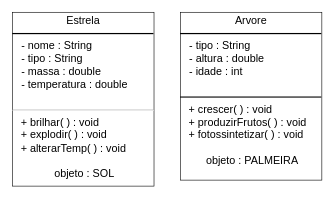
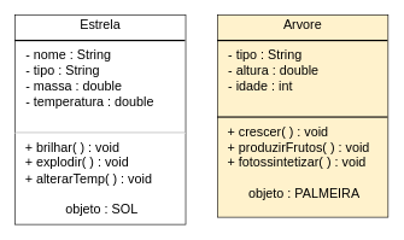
  <mxCell id="0" />
  <mxCell id="1" parent="0" />
  <mxCell id="2" value="&lt;p style=&quot;text-align: center; margin: 4px 0px 0px;&quot;&gt;Estrela&lt;/p&gt;&lt;hr style=&quot;text-align: center; border-style: solid;&quot;&gt;&lt;p style=&quot;margin:0px;margin-left:4px;&quot;&gt;&lt;/p&gt;&lt;div&gt;&lt;span style=&quot;background-color: transparent; color: light-dark(rgb(0, 0, 0), rgb(255, 255, 255));&quot;&gt;&amp;nbsp; &amp;nbsp;- nome : String&lt;/span&gt;&lt;/div&gt;&lt;div&gt;&lt;span style=&quot;background-color: transparent; color: light-dark(rgb(0, 0, 0), rgb(255, 255, 255));&quot;&gt;&amp;nbsp; &amp;nbsp;- tipo : String&lt;/span&gt;&lt;/div&gt;&lt;div&gt;&lt;span style=&quot;background-color: transparent; color: light-dark(rgb(0, 0, 0), rgb(255, 255, 255));&quot;&gt;&amp;nbsp; &amp;nbsp;- massa : double&lt;/span&gt;&lt;/div&gt;&lt;div&gt;&lt;span style=&quot;background-color: transparent; color: light-dark(rgb(0, 0, 0), rgb(255, 255, 255));&quot;&gt;&amp;nbsp; &amp;nbsp;- temperatura : double&lt;/span&gt;&lt;/div&gt;&lt;p style=&quot;margin: 0px 0px 0px 4px;&quot;&gt;&lt;br&gt;&lt;/p&gt;&lt;hr&gt;&lt;p style=&quot;margin: 0px 0px 0px 4px;&quot;&gt;&lt;span style=&quot;background-color: transparent; color: light-dark(rgb(0, 0, 0), rgb(255, 255, 255));&quot;&gt;&amp;nbsp; + brilhar( ) : void&lt;/span&gt;&lt;/p&gt;&lt;p style=&quot;margin: 0px 0px 0px 4px;&quot;&gt;&amp;nbsp;&amp;nbsp;&lt;span style=&quot;background-color: transparent; color: light-dark(rgb(0, 0, 0), rgb(255, 255, 255));&quot;&gt;+ explodir( ) : void&lt;/span&gt;&lt;/p&gt;&lt;p style=&quot;margin: 0px 0px 0px 4px;&quot;&gt;&lt;span style=&quot;background-color: transparent; color: light-dark(rgb(0, 0, 0), rgb(255, 255, 255));&quot;&gt;&amp;nbsp;&amp;nbsp;&lt;/span&gt;&lt;span style=&quot;background-color: transparent; color: light-dark(rgb(0, 0, 0), rgb(255, 255, 255));&quot;&gt;+ alterarTemp( ) : void&lt;/span&gt;&lt;/p&gt;&lt;p style=&quot;margin: 0px 0px 0px 4px;&quot;&gt;&lt;span style=&quot;background-color: transparent; color: light-dark(rgb(0, 0, 0), rgb(255, 255, 255));&quot;&gt;&amp;nbsp;&lt;/span&gt;&lt;/p&gt;&lt;p style=&quot;text-align: center; margin: 0px 0px 0px 4px;&quot;&gt;objeto : SOL&lt;/p&gt;" style="verticalAlign=top;align=left;overflow=fill;html=1;whiteSpace=wrap;fontSize=18;" vertex="1" parent="1"><mxGeometry x="20" y="20" width="236" height="290" as="geometry" /></mxCell>
- <mxCell id="3" value="&lt;p style=&quot;text-align: center; margin: 4px 0px 0px;&quot;&gt;Arvore&lt;/p&gt;&lt;hr style=&quot;text-align: center; border-style: solid;&quot;&gt;&lt;p style=&quot;margin:0px;margin-left:4px;&quot;&gt;&lt;/p&gt;&lt;div&gt;&lt;span style=&quot;background-color: transparent; color: light-dark(rgb(0, 0, 0), rgb(255, 255, 255));&quot;&gt;&amp;nbsp; &amp;nbsp;- tipo : String&lt;/span&gt;&lt;/div&gt;&lt;div&gt;&lt;span style=&quot;background-color: transparent; color: light-dark(rgb(0, 0, 0), rgb(255, 255, 255));&quot;&gt;&amp;nbsp; &amp;nbsp;- altura : double&lt;/span&gt;&lt;/div&gt;&lt;div&gt;&lt;span style=&quot;background-color: transparent; color: light-dark(rgb(0, 0, 0), rgb(255, 255, 255));&quot;&gt;&amp;nbsp; &amp;nbsp;- idade : int&lt;/span&gt;&lt;/div&gt;&lt;div&gt;&lt;span style=&quot;background-color: transparent; color: light-dark(rgb(0, 0, 0), rgb(255, 255, 255));&quot;&gt;&lt;br&gt;&lt;/span&gt;&lt;/div&gt;&lt;hr style=&quot;border-style:solid;&quot;&gt;&lt;p style=&quot;margin: 0px 0px 0px 4px;&quot;&gt;&amp;nbsp; + crescer( ) : void&lt;/p&gt;&lt;p style=&quot;margin: 0px 0px 0px 4px;&quot;&gt;&amp;nbsp;&amp;nbsp;&lt;span style=&quot;background-color: transparent; color: light-dark(rgb(0, 0, 0), rgb(255, 255, 255));&quot;&gt;+ produzirFrutos( ) : void&lt;/span&gt;&lt;/p&gt;&lt;p style=&quot;margin: 0px 0px 0px 4px;&quot;&gt;&lt;span style=&quot;background-color: transparent; color: light-dark(rgb(0, 0, 0), rgb(255, 255, 255));&quot;&gt;&amp;nbsp;&amp;nbsp;&lt;/span&gt;&lt;span style=&quot;background-color: transparent; color: light-dark(rgb(0, 0, 0), rgb(255, 255, 255));&quot;&gt;+ fotossintetizar( ) : void&lt;/span&gt;&lt;/p&gt;&lt;p style=&quot;margin: 0px 0px 0px 4px;&quot;&gt;&lt;br&gt;&lt;/p&gt;&lt;p style=&quot;text-align: center; margin: 0px 0px 0px 4px;&quot;&gt;objeto : PALMEIRA&lt;/p&gt;" style="verticalAlign=top;align=left;overflow=fill;html=1;whiteSpace=wrap;fontSize=18;" vertex="1" parent="1"><mxGeometry x="300" y="20" width="236" height="280" as="geometry" /></mxCell>
+ <mxCell id="3" value="&lt;p style=&quot;text-align: center; margin: 4px 0px 0px;&quot;&gt;Arvore&lt;/p&gt;&lt;hr style=&quot;text-align: center; border-style: solid;&quot;&gt;&lt;p style=&quot;margin:0px;margin-left:4px;&quot;&gt;&lt;/p&gt;&lt;div&gt;&lt;span style=&quot;background-color: transparent; color: light-dark(rgb(0, 0, 0), rgb(255, 255, 255));&quot;&gt;&amp;nbsp; &amp;nbsp;- tipo : String&lt;/span&gt;&lt;/div&gt;&lt;div&gt;&lt;span style=&quot;background-color: transparent; color: light-dark(rgb(0, 0, 0), rgb(255, 255, 255));&quot;&gt;&amp;nbsp; &amp;nbsp;- altura : double&lt;/span&gt;&lt;/div&gt;&lt;div&gt;&lt;span style=&quot;background-color: transparent; color: light-dark(rgb(0, 0, 0), rgb(255, 255, 255));&quot;&gt;&amp;nbsp; &amp;nbsp;- idade : int&lt;/span&gt;&lt;/div&gt;&lt;div&gt;&lt;span style=&quot;background-color: transparent; color: light-dark(rgb(0, 0, 0), rgb(255, 255, 255));&quot;&gt;&lt;br&gt;&lt;/span&gt;&lt;/div&gt;&lt;hr style=&quot;border-style:solid;&quot;&gt;&lt;p style=&quot;margin: 0px 0px 0px 4px;&quot;&gt;&amp;nbsp; + crescer( ) : void&lt;/p&gt;&lt;p style=&quot;margin: 0px 0px 0px 4px;&quot;&gt;&amp;nbsp;&amp;nbsp;&lt;span style=&quot;background-color: transparent; color: light-dark(rgb(0, 0, 0), rgb(255, 255, 255));&quot;&gt;+ produzirFrutos( ) : void&lt;/span&gt;&lt;/p&gt;&lt;p style=&quot;margin: 0px 0px 0px 4px;&quot;&gt;&lt;span style=&quot;background-color: transparent; color: light-dark(rgb(0, 0, 0), rgb(255, 255, 255));&quot;&gt;&amp;nbsp;&amp;nbsp;&lt;/span&gt;&lt;span style=&quot;background-color: transparent; color: light-dark(rgb(0, 0, 0), rgb(255, 255, 255));&quot;&gt;+ fotossintetizar( ) : void&lt;/span&gt;&lt;/p&gt;&lt;p style=&quot;margin: 0px 0px 0px 4px;&quot;&gt;&lt;br&gt;&lt;/p&gt;&lt;p style=&quot;text-align: center; margin: 0px 0px 0px 4px;&quot;&gt;objeto : PALMEIRA&lt;/p&gt;" style="verticalAlign=top;align=left;overflow=fill;html=1;whiteSpace=wrap;fontSize=18;fillColor=#fff2cc;" vertex="1" parent="1"><mxGeometry x="300" y="20" width="236" height="280" as="geometry" /></mxCell>
  <mxCell id="4" style="edgeStyle=orthogonalEdgeStyle;rounded=0;orthogonalLoop=1;jettySize=auto;html=1;exitX=0.5;exitY=1;exitDx=0;exitDy=0;" edge="1" parent="1" source="3" target="3"><mxGeometry relative="1" as="geometry" /></mxCell>
